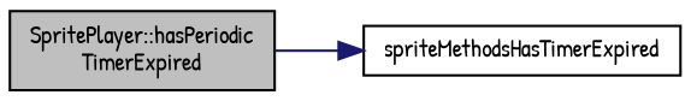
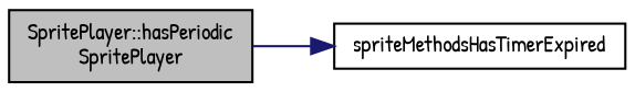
  digraph {
    rankdir=LR
    fontname="Patrick Hand"
    node [color=black fontname="Patrick Hand" fontsize=10 shape=record style=filled]
-   n1 [fillcolor=grey75 fontcolor=black height=0.2 label="SpritePlayer::hasPeriodic\lTimerExpired" width=0.4]
+   n1 [fillcolor=grey75 fontcolor=black height=0.2 label="SpritePlayer::hasPeriodic\lSpritePlayer" width=0.4]
    n2 [fillcolor=white height=0.2 label=spriteMethodsHasTimerExpired width=0.4]
    n1 -> n2 [color=midnightblue fontname="Patrick Hand" fontsize=10 labelfontname=Helvetica labelfontsize=10 style=solid]
  }
